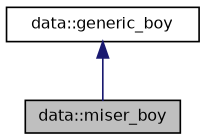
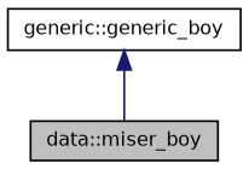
  digraph {
    node [color=black fontname=Helvetica fontsize=10 shape=record style=filled]
    n1 [fillcolor=grey75 fontcolor=black height=0.2 label="data::miser_boy" width=0.4]
-   n2 [fillcolor=white height=0.2 label="data::generic_boy" width=0.4]
+   n2 [fillcolor=white height=0.2 label="generic::generic_boy" width=0.4]
    n2 -> n1 [color=midnightblue dir=back fontname=Helvetica fontsize=10 labelfontname=Helvetica labelfontsize=10 style=solid]
  }
